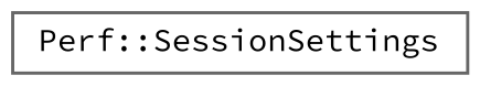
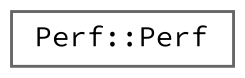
  digraph {
    rankdir=LR
    fontname="Source Code Pro"
-   n1 [color=grey40 fillcolor=white fontname="Source Code Pro" fontsize=10 height=0.2 label="Perf::SessionSettings" shape=box style=filled width=0.4]
+   n1 [color=grey40 fillcolor=white fontname="Source Code Pro" fontsize=10 height=0.2 label="Perf::Perf" shape=box style=filled width=0.4]
  }
